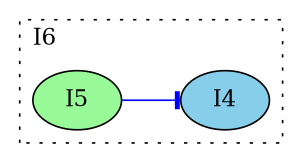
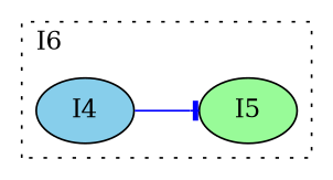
  strict digraph {
    rankdir=LR
    node [style=filled]
    I4 [entry=true fillcolor=skyblue]
    I5 [fillcolor=palegreen]
    subgraph cluster_1 {
      label=I6
      labeljust=l
      style=dotted
      I4
      I5
    }
-   I5 -> I4 [color=blue arrowhead=tee]
+   I4 -> I5 [color=blue arrowhead=tee]
  }
